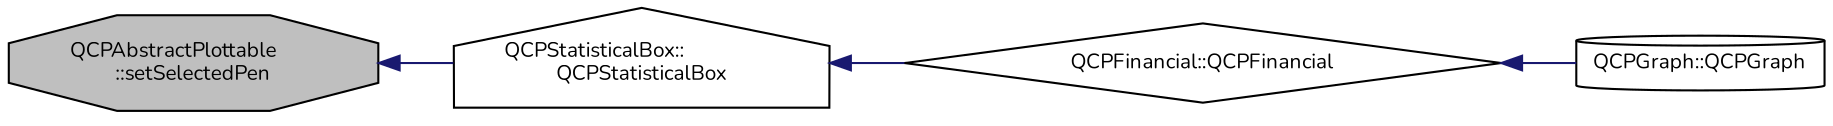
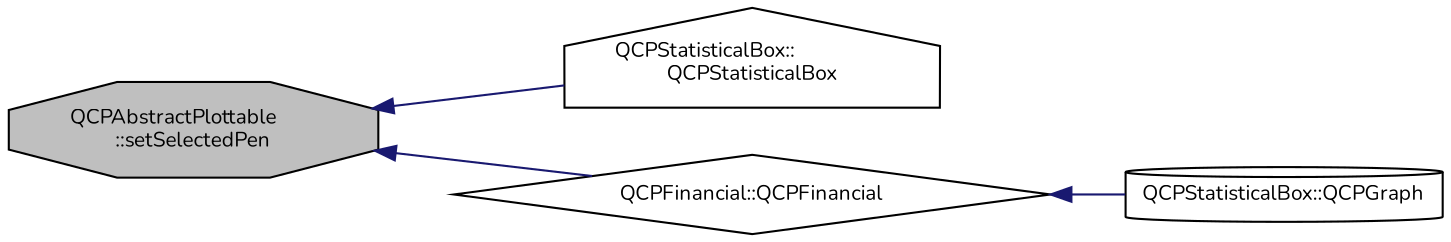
  digraph {
    fontname=Nunito
    rankdir=LR
    node [color=black fillcolor=white fontname=Nunito fontsize=10 style=filled]
    edge [color=midnightblue dir=back fontname=Nunito fontsize=10 labelfontname=Helvetica labelfontsize=10 style=solid]
    n1 [fillcolor=grey75 fontcolor=black height=0.2 label="QCPAbstractPlottable\l::setSelectedPen" shape=octagon width=0.4]
    n2 [height=0.2 label="QCPStatisticalBox::\lQCPStatisticalBox" shape=house width=0.4]
    n3 [height=0.2 label="QCPFinancial::QCPFinancial" shape=diamond width=0.4]
-   n4 [height=0.2 label="QCPGraph::QCPGraph" shape=cylinder width=0.4]
+   n4 [height=0.2 label="QCPStatisticalBox::QCPGraph" shape=cylinder width=0.4]
    n1 -> n2
-   n2 -> n3
+   n1 -> n3
    n3 -> n4
  }
